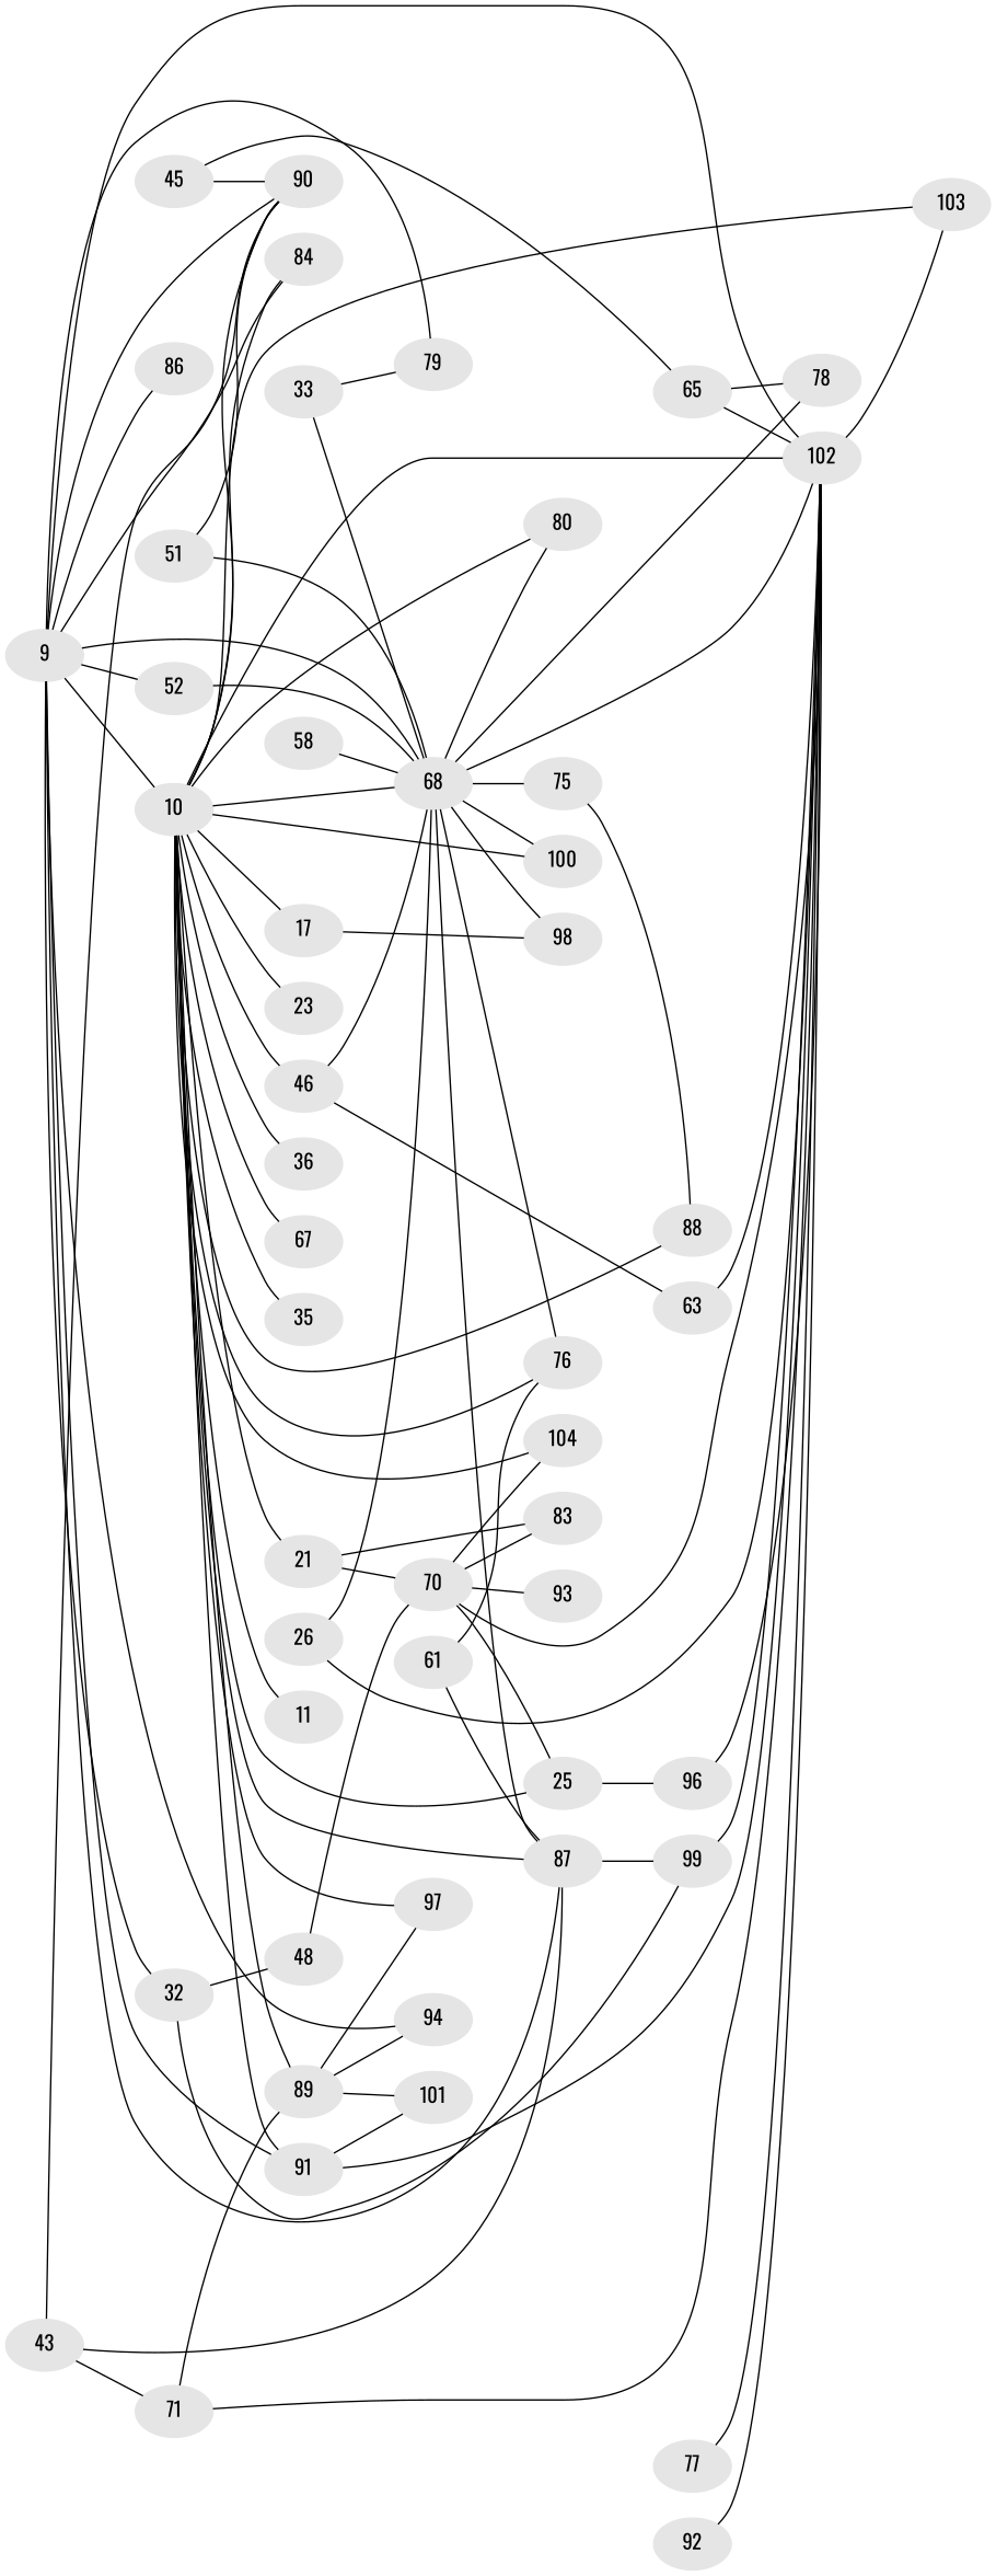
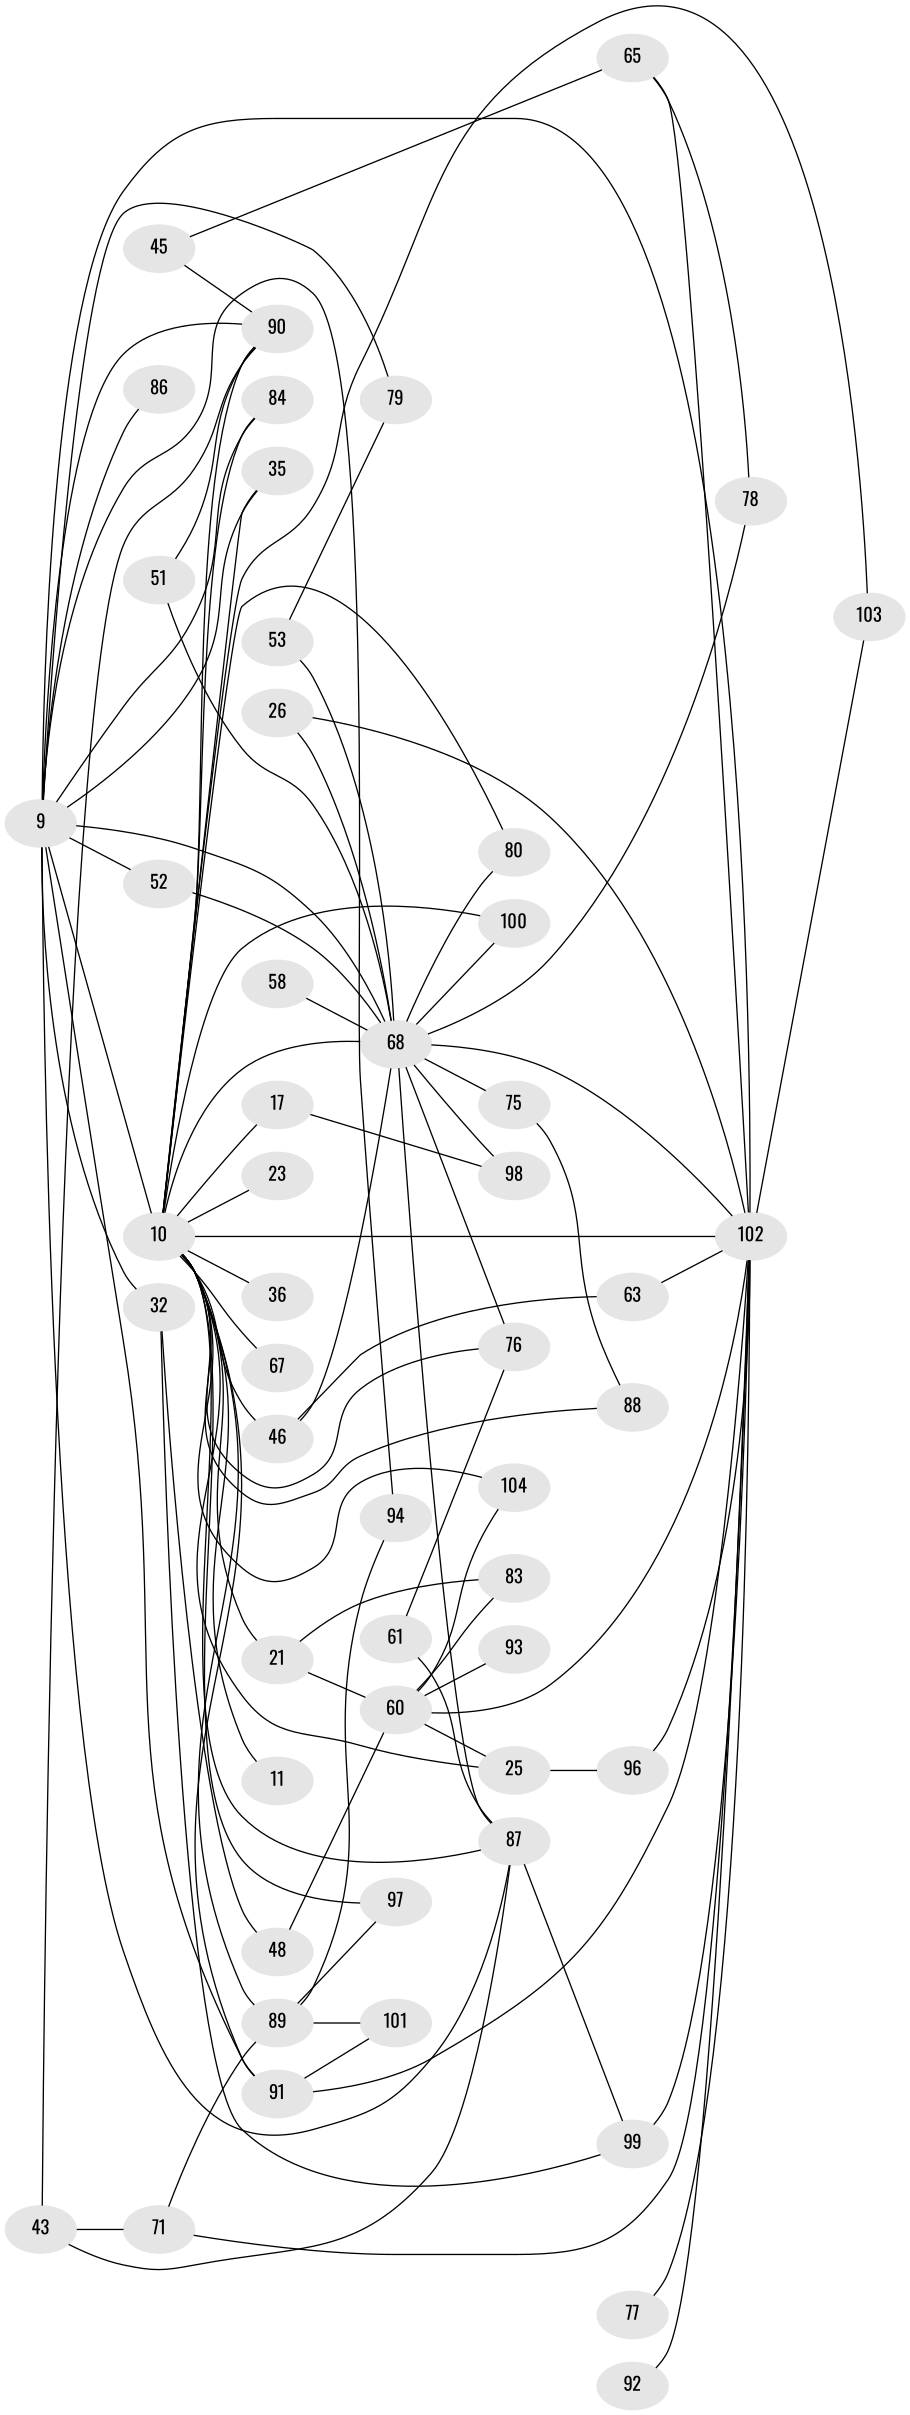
  graph {
    fontname=Oswald
    rankdir=LR
    node [color=gray90 fontname=Oswald style=filled]
    edge [fontname=Oswald]
    9 [super="+5"]
    10 [super="+7+6"]
    32 [super="+19"]
    35
    52
    68 [super="+4+20+40"]
    79
    84
    86
    87 [super="+69+81"]
    90 [super="+55"]
    91 [super="+56+66"]
    94
    102 [super="+50+62+95+74+12"]
    11
    17
    21
    23
    36
    46 [super="+25"]
    67 [super="+28"]
    76 [super="+29"]
    80 [super="+34+31"]
    n24 [label=25 super="+39+53"]
    88 [super="+44"]
    89 [super="+73+82"]
    97 [super="+57"]
    100 [super="+27"]
    103
    104
    48
    99 [super="+72"]
    98
    78
    75
    101
-   70 [super="+59+41"]
+   70 [super="+59+41" label=60]
    83
    63
    96
    93
    26
-   33
+   33 [label=53]
    71 [super="+42"]
    43
    65 [super="+14"]
    45
    51
    58
    61
    77
    92
    9 -- 10 [weight=8]
    9 -- 32 [weight=3]
+   9 -- 35
    9 -- 52
    9 -- 68 [weight=4]
    9 -- 79
    9 -- 84
    9 -- 86 [weight=2]
    9 -- 87
    9 -- 90 [weight=4]
    9 -- 91 [weight=2]
    9 -- 94
    9 -- 102 [weight=4]
    10 -- 35
    10 -- 68 [weight=11]
    10 -- 84
    10 -- 87 [weight=4]
    10 -- 90
    10 -- 91
    10 -- 102 [weight=15]
    10 -- 11 [weight=2]
    10 -- 17 [weight=2]
    10 -- 21 [weight=2]
    10 -- 23 [weight=2]
    10 -- 36
    10 -- 46 [weight=2]
    10 -- 67 [weight=3]
    10 -- 76
    10 -- 80 [weight=2]
    10 -- n24 [weight=4]
    10 -- 88 [weight=3]
    10 -- 89 [weight=2]
    10 -- 97 [weight=2]
    10 -- 100 [weight=2]
    10 -- 103
    10 -- 104
    32 -- 48
    32 -- 99
    52 -- 68
    68 -- 87
    68 -- 102 [weight=6]
    68 -- 76 [weight=2]
    68 -- 80
    68 -- 100
    68 -- 98
    68 -- 78
    68 -- 75
    87 -- 99
    91 -- 102 [weight=2]
    91 -- 101
    102 -- 103
    17 -- 98
    21 -- 70
    21 -- 83
    46 -- 68
    46 -- 63
    n24 -- 96
    89 -- 94
    89 -- 97
    89 -- 101
    48 -- 70
    99 -- 102
    75 -- 88
    70 -- 102 [weight=4]
    70 -- n24
    70 -- 104
    70 -- 83
    70 -- 93 [weight=2]
    63 -- 102
    96 -- 102
    26 -- 68
    26 -- 102
    33 -- 68 [weight=2]
    33 -- 79
    71 -- 102 [weight=2]
    71 -- 89 [weight=2]
    43 -- 87
    43 -- 90
    43 -- 71
    65 -- 102 [weight=3]
    65 -- 78
    45 -- 90
    45 -- 65
    51 -- 68
    51 -- 90
    58 -- 68 [weight=2]
    61 -- 87
    61 -- 76
    77 -- 102
    92 -- 102
  }
